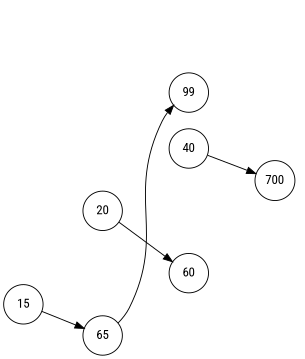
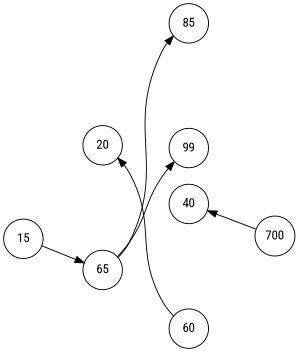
  digraph {
    fontname="Roboto Condensed"
    rankdir=LR
    node [fontname="Roboto Condensed" shape=circle]
    edge [fontname="Roboto Condensed" style=invis]
    m15 [style=invis width=0.1]
    20 [width=0.6]
    65 [width=0.6]
    m20 [style=invis width=0.1]
    40 [width=0.6]
    60 [width=0.6]
    m40 [style=invis width=0.1]
    700 [width=0.6]
    m65 [style=invis width=0.1]
+   85 [width=0.6]
    99 [width=0.6]
    15 [width=0.6]
    subgraph sub_1 {
      rank=same
      m15
      20
      65
    }
    subgraph sub_2 {
      rank=same
      m20
      40
      60
    }
    subgraph sub_3 {
      rank=same
      m40
      700
    }
    subgraph sub_4 {
      rank=same
      m65
+     85
      99
    }
    m15 -> 65
    20 -> m15
    20 -> m20
-   20 -> 60 [style=""]
+   60 -> 20 [style=""]
    65 -> m15
+   65 -> 85 [style=""]
    65 -> 99 [style=""]
    m20 -> 60
    40 -> m20
    40 -> m40
-   40 -> 700 [style=""]
+   700 -> 40 [style=""]
    m40 -> 700
    m65 -> 99
+   85 -> m65
    15 -> m15
    15 -> 65 [style=""]
  }
